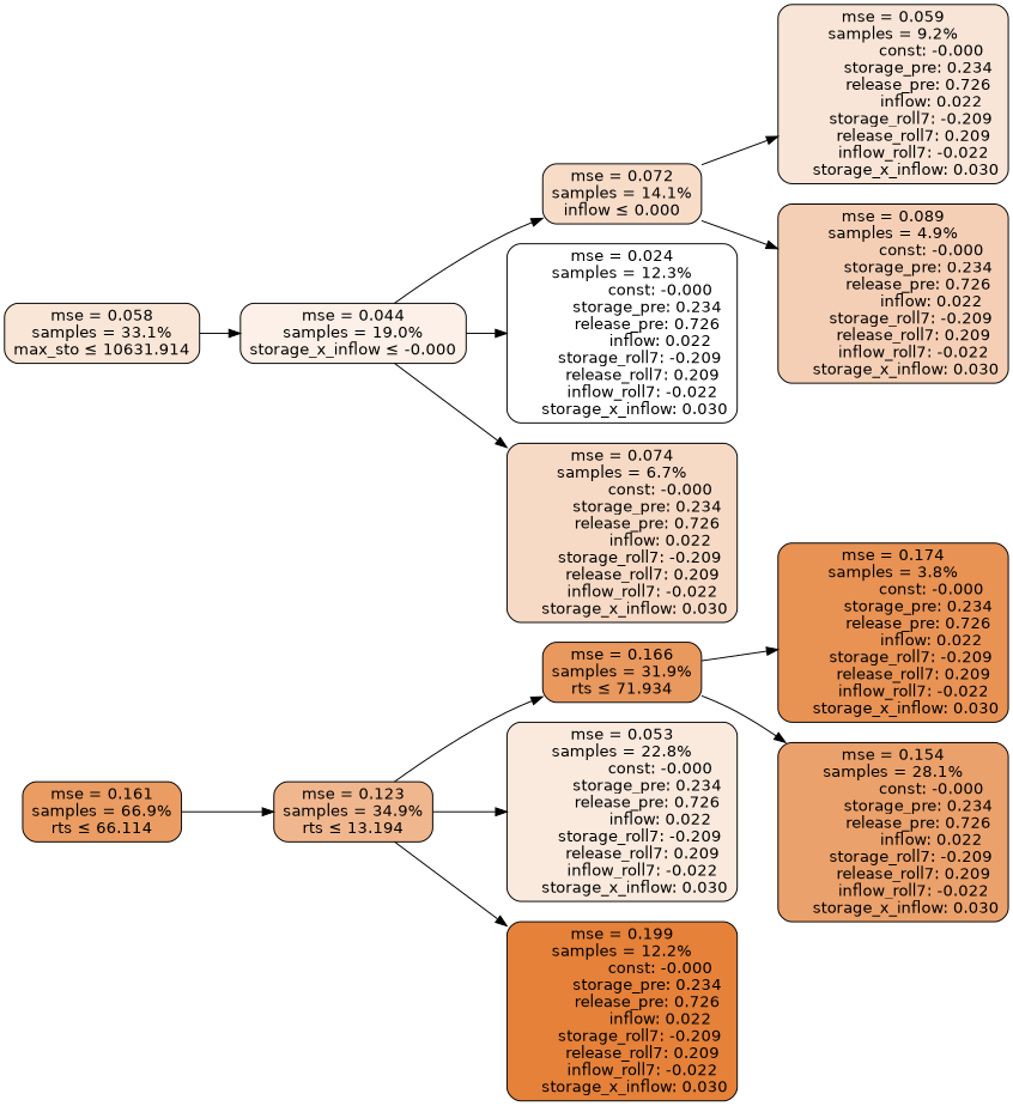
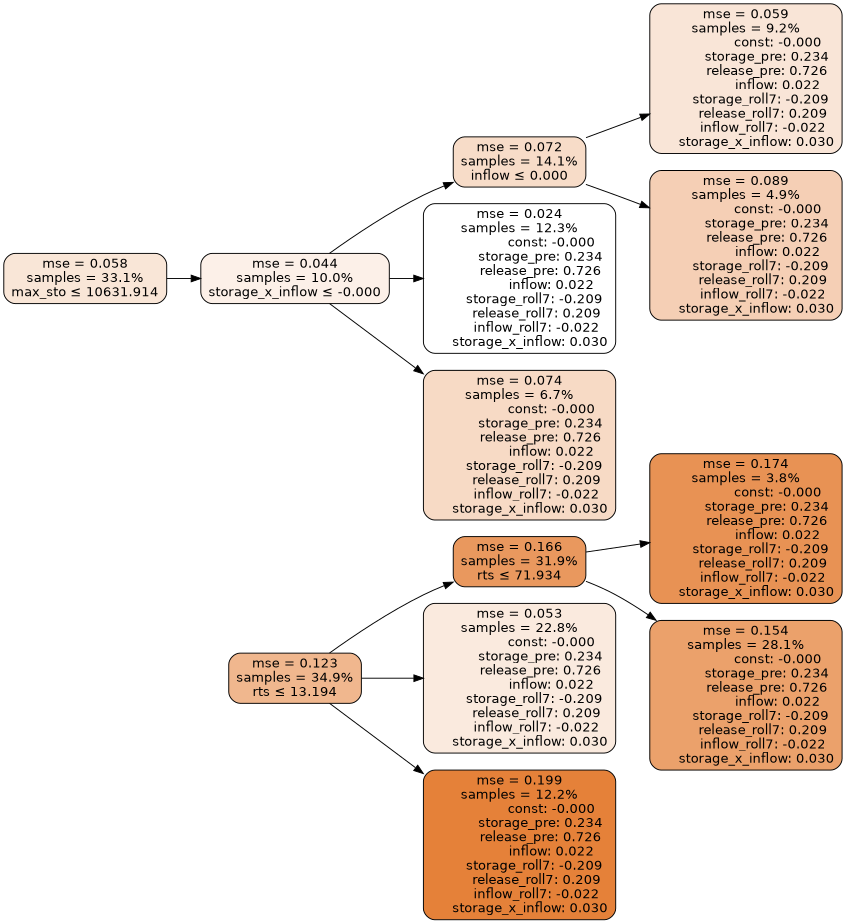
  digraph {
    rankdir=LR
    node [color=black fontname=helvetica shape=rectangle style="filled, rounded"]
    edge [fontname=helvetica]
-   n1 [fillcolor="#ea9c63" label="mse = 0.161\nsamples = 66.9%\nrts &le; 66.114"]
    n2 [fillcolor="#f0b78e" label="mse = 0.123\nsamples = 34.9%\nrts &le; 13.194"]
    n3 [fillcolor="#f9e6d7" label="mse = 0.058\nsamples = 33.1%\nmax_sto &le; 10631.914"]
-   n4 [fillcolor="#fcf0e8" label="mse = 0.044\nsamples = 19.0%\nstorage_x_inflow &le; -0.000"]
+   n4 [fillcolor="#fcf0e8" label="mse = 0.044\nsamples = 10.0%\nstorage_x_inflow &le; -0.000"]
    n5 [fillcolor="#e9985e" label="mse = 0.166\nsamples = 31.9%\nrts &le; 71.934"]
    n6 [fillcolor="#faeade" label="mse = 0.053\nsamples = 22.8%\n               const: -0.000\n          storage_pre: 0.234\n          release_pre: 0.726\n               inflow: 0.022\n       storage_roll7: -0.209\n        release_roll7: 0.209\n        inflow_roll7: -0.022\n     storage_x_inflow: 0.030"]
    n7 [fillcolor="#e58139" label="mse = 0.199\nsamples = 12.2%\n               const: -0.000\n          storage_pre: 0.234\n          release_pre: 0.726\n               inflow: 0.022\n       storage_roll7: -0.209\n        release_roll7: 0.209\n        inflow_roll7: -0.022\n     storage_x_inflow: 0.030"]
    n8 [fillcolor="#e89254" label="mse = 0.174\nsamples = 3.8%\n               const: -0.000\n          storage_pre: 0.234\n          release_pre: 0.726\n               inflow: 0.022\n       storage_roll7: -0.209\n        release_roll7: 0.209\n        inflow_roll7: -0.022\n     storage_x_inflow: 0.030"]
    n9 [fillcolor="#eba16b" label="mse = 0.154\nsamples = 28.1%\n               const: -0.000\n          storage_pre: 0.234\n          release_pre: 0.726\n               inflow: 0.022\n       storage_roll7: -0.209\n        release_roll7: 0.209\n        inflow_roll7: -0.022\n     storage_x_inflow: 0.030"]
    n10 [fillcolor="#f7dcc8" label="mse = 0.072\nsamples = 14.1%\ninflow &le; 0.000"]
    n11 [fillcolor="#ffffff" label="mse = 0.024\nsamples = 12.3%\n               const: -0.000\n          storage_pre: 0.234\n          release_pre: 0.726\n               inflow: 0.022\n       storage_roll7: -0.209\n        release_roll7: 0.209\n        inflow_roll7: -0.022\n     storage_x_inflow: 0.030"]
    n12 [fillcolor="#f7dac5" label="mse = 0.074\nsamples = 6.7%\n               const: -0.000\n          storage_pre: 0.234\n          release_pre: 0.726\n               inflow: 0.022\n       storage_roll7: -0.209\n        release_roll7: 0.209\n        inflow_roll7: -0.022\n     storage_x_inflow: 0.030"]
    n13 [fillcolor="#f9e5d7" label="mse = 0.059\nsamples = 9.2%\n               const: -0.000\n          storage_pre: 0.234\n          release_pre: 0.726\n               inflow: 0.022\n       storage_roll7: -0.209\n        release_roll7: 0.209\n        inflow_roll7: -0.022\n     storage_x_inflow: 0.030"]
    n14 [fillcolor="#f5cfb5" label="mse = 0.089\nsamples = 4.9%\n               const: -0.000\n          storage_pre: 0.234\n          release_pre: 0.726\n               inflow: 0.022\n       storage_roll7: -0.209\n        release_roll7: 0.209\n        inflow_roll7: -0.022\n     storage_x_inflow: 0.030"]
-   n1 -> n2
    n2 -> n5
    n2 -> n6
    n2 -> n7
    n3 -> n4
    n4 -> n10
    n4 -> n11
    n4 -> n12
    n5 -> n8
    n5 -> n9
    n10 -> n13
    n10 -> n14
  }
